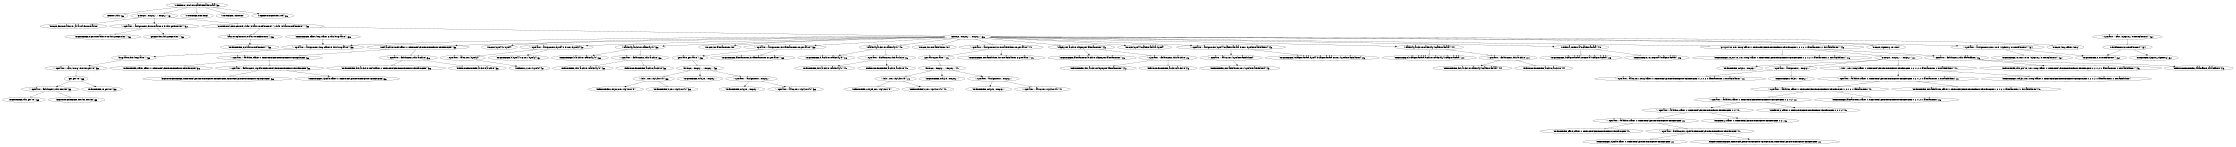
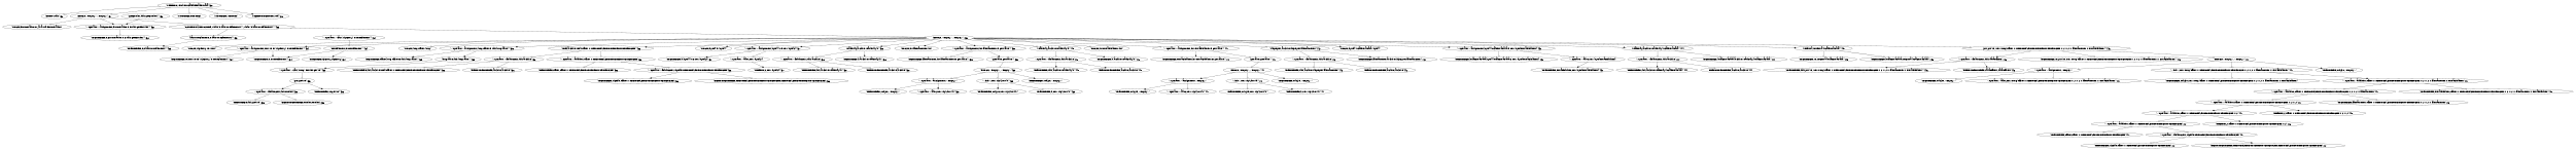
  digraph {
    edge [arrowhead=odot]
    n1 [label=<(METHOD,resolveLocalFileHeaderData)<SUB>430</SUB>>]
    n2 [label=<(PARAM,this)<SUB>430</SUB>>]
    n3 [label=<(BLOCK,&lt;empty&gt;,&lt;empty&gt;)<SUB>431</SUB>>]
    n4 [label=<(MODIFIER,PRIVATE)>]
    n5 [label=<(MODIFIER,VIRTUAL)>]
    n6 [label=<(METHOD_RETURN,void)<SUB>420</SUB>>]
    n7 [label=<(LOCAL,Enumeration e: java.util.Enumeration)>]
    n8 [label=<(&lt;operator&gt;.assignment,Enumeration e = this.getEntries())<SUB>432</SUB>>]
    n9 [label=<(CONTROL_STRUCTURE,while (e.hasMoreElements()),while (e.hasMoreElements()))<SUB>433</SUB>>]
    n10 [label=<(IDENTIFIER,e,Enumeration e = this.getEntries())<SUB>432</SUB>>]
    n11 [label=<(getEntries,this.getEntries())<SUB>432</SUB>>]
    n12 [label=<(hasMoreElements,e.hasMoreElements())<SUB>433</SUB>>]
    n13 [label=<(BLOCK,&lt;empty&gt;,&lt;empty&gt;)<SUB>433</SUB>>]
    n14 [label=<(IDENTIFIER,e,e.hasMoreElements())<SUB>433</SUB>>]
    n15 [label=<(LOCAL,ZipEntry ze: ANY)>]
    n16 [label=<(&lt;operator&gt;.assignment,ANY ze = (ZipEntry) e.nextElement())<SUB>434</SUB>>]
    n17 [label=<(LOCAL,long offset: long)>]
    n18 [label=<(&lt;operator&gt;.assignment,long offset = this.longValue())<SUB>435</SUB>>]
    n19 [label=<(seek,archive.seek(offset + LFH_OFFSET_FOR_FILENAME_LENGTH))<SUB>436</SUB>>]
    n20 [label=<(LOCAL,byte[] b: byte[])>]
    n21 [label=<(&lt;operator&gt;.assignment,byte[] b = new byte[2])<SUB>437</SUB>>]
    n22 [label=<(readFully,archive.readFully(b))<SUB>438</SUB>>]
    n23 [label=<(LOCAL,int fileNameLen: int)>]
    n24 [label=<(&lt;operator&gt;.assignment,int fileNameLen = getValue())<SUB>439</SUB>>]
    n25 [label=<(readFully,archive.readFully(b))<SUB>440</SUB>>]
    n26 [label=<(LOCAL,int extraFieldLen: int)>]
    n27 [label=<(&lt;operator&gt;.assignment,int extraFieldLen = getValue())<SUB>441</SUB>>]
    n28 [label=<(skipBytes,archive.skipBytes(fileNameLen))<SUB>442</SUB>>]
    n29 [label=<(LOCAL,byte[] localExtraData: byte[])>]
    n30 [label=<(&lt;operator&gt;.assignment,byte[] localExtraData = new byte[extraFieldLen])<SUB>443</SUB>>]
    n31 [label=<(readFully,archive.readFully(localExtraData))<SUB>444</SUB>>]
    n32 [label=<(setExtra,setExtra(localExtraData))<SUB>445</SUB>>]
    n33 [label=<(put,put(ze, new Long(offset + LFH_OFFSET_FOR_FILENAME_LENGTH + 2 + 2 + fileNameLen + extraFieldLen)))<SUB>446</SUB>>]
    n34 [label=<(IDENTIFIER,ze,ANY ze = (ZipEntry) e.nextElement())<SUB>434</SUB>>]
    n35 [label=<(IDENTIFIER,e,e.nextElement())<SUB>434</SUB>>]
    n36 [label=<(IDENTIFIER,offset,long offset = this.longValue())<SUB>435</SUB>>]
    n37 [label=<(longValue,this.longValue())<SUB>435</SUB>>]
    n38 [label=<(&lt;operator&gt;.fieldAccess,this.archive)<SUB>436</SUB>>]
    n39 [label=<(&lt;operator&gt;.addition,offset + LFH_OFFSET_FOR_FILENAME_LENGTH)<SUB>436</SUB>>]
    n40 [label=<(IDENTIFIER,b,byte[] b = new byte[2])<SUB>437</SUB>>]
    n41 [label=<(&lt;operator&gt;.alloc,new byte[2])>]
    n42 [label=<(&lt;operator&gt;.fieldAccess,this.archive)<SUB>438</SUB>>]
    n43 [label=<(IDENTIFIER,b,archive.readFully(b))<SUB>438</SUB>>]
    n44 [label=<(IDENTIFIER,fileNameLen,int fileNameLen = getValue())<SUB>439</SUB>>]
    n45 [label=<(getValue,getValue())<SUB>439</SUB>>]
    n46 [label=<(&lt;operator&gt;.fieldAccess,this.archive)<SUB>440</SUB>>]
    n47 [label=<(IDENTIFIER,b,archive.readFully(b))<SUB>440</SUB>>]
    n48 [label=<(IDENTIFIER,extraFieldLen,int extraFieldLen = getValue())<SUB>441</SUB>>]
    n49 [label=<(getValue,getValue())<SUB>441</SUB>>]
    n50 [label=<(&lt;operator&gt;.fieldAccess,this.archive)<SUB>442</SUB>>]
    n51 [label=<(IDENTIFIER,fileNameLen,archive.skipBytes(fileNameLen))<SUB>442</SUB>>]
    n52 [label=<(IDENTIFIER,localExtraData,byte[] localExtraData = new byte[extraFieldLen])<SUB>443</SUB>>]
    n53 [label=<(&lt;operator&gt;.alloc,new byte[extraFieldLen])>]
    n54 [label=<(&lt;operator&gt;.fieldAccess,this.archive)<SUB>444</SUB>>]
    n55 [label=<(IDENTIFIER,localExtraData,archive.readFully(localExtraData))<SUB>444</SUB>>]
    n56 [label=<(IDENTIFIER,ze,setExtra(localExtraData))<SUB>445</SUB>>]
    n57 [label=<(IDENTIFIER,localExtraData,setExtra(localExtraData))<SUB>445</SUB>>]
    n58 [label=<(&lt;operator&gt;.fieldAccess,this.dataOffsets)<SUB>446</SUB>>]
    n59 [label=<(IDENTIFIER,ze,put(ze, new Long(offset + LFH_OFFSET_FOR_FILENAME_LENGTH + 2 + 2 + fileNameLen + extraFieldLen)))<SUB>446</SUB>>]
    n60 [label=<(BLOCK,&lt;empty&gt;,&lt;empty&gt;)<SUB>447</SUB>>]
    n61 [label=<(&lt;operator&gt;.cast,(ZipEntry) e.nextElement())<SUB>434</SUB>>]
    n62 [label=<(nextElement,e.nextElement())<SUB>434</SUB>>]
    n63 [label=<(TYPE_REF,ZipEntry,ZipEntry)<SUB>434</SUB>>]
    n64 [label=<(&lt;operator&gt;.cast,(Long) entries.get(ze))<SUB>435</SUB>>]
    n65 [label=<(get,get(ze))<SUB>435</SUB>>]
    n66 [label=<(&lt;operator&gt;.fieldAccess,this.entries)<SUB>435</SUB>>]
    n67 [label=<(IDENTIFIER,ze,get(ze))<SUB>435</SUB>>]
    n68 [label=<(IDENTIFIER,this,get(ze))<SUB>435</SUB>>]
    n69 [label=<(FIELD_IDENTIFIER,entries,entries)<SUB>435</SUB>>]
    n70 [label=<(IDENTIFIER,this,archive.seek(offset + LFH_OFFSET_FOR_FILENAME_LENGTH))<SUB>436</SUB>>]
    n71 [label=<(FIELD_IDENTIFIER,archive,archive)<SUB>436</SUB>>]
    n72 [label=<(IDENTIFIER,offset,offset + LFH_OFFSET_FOR_FILENAME_LENGTH)<SUB>436</SUB>>]
    n73 [label=<(&lt;operator&gt;.fieldAccess,ZipFile.LFH_OFFSET_FOR_FILENAME_LENGTH)<SUB>436</SUB>>]
    n74 [label=<(IDENTIFIER,ZipFile,offset + LFH_OFFSET_FOR_FILENAME_LENGTH)<SUB>436</SUB>>]
    n75 [label=<(FIELD_IDENTIFIER,LFH_OFFSET_FOR_FILENAME_LENGTH,LFH_OFFSET_FOR_FILENAME_LENGTH)<SUB>436</SUB>>]
    n76 [label=<(LITERAL,2,new byte[2])<SUB>437</SUB>>]
    n77 [label=<(IDENTIFIER,this,archive.readFully(b))<SUB>438</SUB>>]
    n78 [label=<(FIELD_IDENTIFIER,archive,archive)<SUB>438</SUB>>]
    n79 [label=<(BLOCK,&lt;empty&gt;,&lt;empty&gt;)<SUB>439</SUB>>]
    n80 [label=<(&lt;operator&gt;.assignment,&lt;empty&gt;)>]
    n81 [label=<(&lt;init&gt;,new ZipShort(b))<SUB>439</SUB>>]
    n82 [label=<(IDENTIFIER,$obj28,&lt;empty&gt;)>]
    n83 [label=<(IDENTIFIER,$obj28,&lt;empty&gt;)>]
    n84 [label=<(&lt;operator&gt;.alloc,new ZipShort(b))<SUB>439</SUB>>]
    n85 [label=<(IDENTIFIER,$obj28,new ZipShort(b))>]
    n86 [label=<(IDENTIFIER,b,new ZipShort(b))<SUB>439</SUB>>]
    n87 [label=<(IDENTIFIER,this,archive.readFully(b))<SUB>440</SUB>>]
    n88 [label=<(FIELD_IDENTIFIER,archive,archive)<SUB>440</SUB>>]
    n89 [label=<(BLOCK,&lt;empty&gt;,&lt;empty&gt;)<SUB>441</SUB>>]
    n90 [label=<(&lt;operator&gt;.assignment,&lt;empty&gt;)>]
    n91 [label=<(&lt;init&gt;,new ZipShort(b))<SUB>441</SUB>>]
    n92 [label=<(IDENTIFIER,$obj29,&lt;empty&gt;)>]
    n93 [label=<(IDENTIFIER,$obj29,&lt;empty&gt;)>]
    n94 [label=<(&lt;operator&gt;.alloc,new ZipShort(b))<SUB>441</SUB>>]
    n95 [label=<(IDENTIFIER,$obj29,new ZipShort(b))>]
    n96 [label=<(IDENTIFIER,b,new ZipShort(b))<SUB>441</SUB>>]
    n97 [label=<(IDENTIFIER,this,archive.skipBytes(fileNameLen))<SUB>442</SUB>>]
    n98 [label=<(FIELD_IDENTIFIER,archive,archive)<SUB>442</SUB>>]
    n99 [label=<(IDENTIFIER,extraFieldLen,new byte[extraFieldLen])<SUB>443</SUB>>]
    n100 [label=<(IDENTIFIER,this,archive.readFully(localExtraData))<SUB>444</SUB>>]
    n101 [label=<(FIELD_IDENTIFIER,archive,archive)<SUB>444</SUB>>]
    n102 [label=<(IDENTIFIER,this,put(ze, new Long(offset + LFH_OFFSET_FOR_FILENAME_LENGTH + 2 + 2 + fileNameLen + extraFieldLen)))<SUB>446</SUB>>]
    n103 [label=<(FIELD_IDENTIFIER,dataOffsets,dataOffsets)<SUB>446</SUB>>]
    n104 [label=<(&lt;operator&gt;.assignment,&lt;empty&gt;)>]
    n105 [label=<(&lt;init&gt;,new Long(offset + LFH_OFFSET_FOR_FILENAME_LENGTH + 2 + 2 + fileNameLen + extraFieldLen))<SUB>447</SUB>>]
    n106 [label=<(IDENTIFIER,$obj30,&lt;empty&gt;)>]
    n107 [label=<(IDENTIFIER,$obj30,&lt;empty&gt;)>]
    n108 [label=<(&lt;operator&gt;.alloc,new Long(offset + LFH_OFFSET_FOR_FILENAME_LENGTH + 2 + 2 + fileNameLen + extraFieldLen))<SUB>447</SUB>>]
    n109 [label=<(IDENTIFIER,$obj30,new Long(offset + LFH_OFFSET_FOR_FILENAME_LENGTH + 2 + 2 + fileNameLen + extraFieldLen))>]
    n110 [label=<(&lt;operator&gt;.addition,offset + LFH_OFFSET_FOR_FILENAME_LENGTH + 2 + 2 + fileNameLen + extraFieldLen)<SUB>447</SUB>>]
    n111 [label=<(&lt;operator&gt;.addition,offset + LFH_OFFSET_FOR_FILENAME_LENGTH + 2 + 2 + fileNameLen)<SUB>447</SUB>>]
    n112 [label=<(IDENTIFIER,extraFieldLen,offset + LFH_OFFSET_FOR_FILENAME_LENGTH + 2 + 2 + fileNameLen + extraFieldLen)<SUB>448</SUB>>]
    n113 [label=<(&lt;operator&gt;.addition,offset + LFH_OFFSET_FOR_FILENAME_LENGTH + 2 + 2)<SUB>447</SUB>>]
    n114 [label=<(IDENTIFIER,fileNameLen,offset + LFH_OFFSET_FOR_FILENAME_LENGTH + 2 + 2 + fileNameLen)<SUB>448</SUB>>]
    n115 [label=<(&lt;operator&gt;.addition,offset + LFH_OFFSET_FOR_FILENAME_LENGTH + 2)<SUB>447</SUB>>]
    n116 [label=<(LITERAL,2,offset + LFH_OFFSET_FOR_FILENAME_LENGTH + 2 + 2)<SUB>448</SUB>>]
    n117 [label=<(&lt;operator&gt;.addition,offset + LFH_OFFSET_FOR_FILENAME_LENGTH)<SUB>447</SUB>>]
    n118 [label=<(LITERAL,2,offset + LFH_OFFSET_FOR_FILENAME_LENGTH + 2)<SUB>448</SUB>>]
    n119 [label=<(IDENTIFIER,offset,offset + LFH_OFFSET_FOR_FILENAME_LENGTH)<SUB>447</SUB>>]
    n120 [label=<(&lt;operator&gt;.fieldAccess,ZipFile.LFH_OFFSET_FOR_FILENAME_LENGTH)<SUB>447</SUB>>]
    n121 [label=<(IDENTIFIER,ZipFile,offset + LFH_OFFSET_FOR_FILENAME_LENGTH)<SUB>447</SUB>>]
    n122 [label=<(FIELD_IDENTIFIER,LFH_OFFSET_FOR_FILENAME_LENGTH,LFH_OFFSET_FOR_FILENAME_LENGTH)<SUB>447</SUB>>]
    n1 -> n2
    n1 -> n3
    n1 -> n4
    n1 -> n5
    n1 -> n6 [arrowhead=diamond]
    n3 -> n7
    n3 -> n8 [arrowhead=diamond]
    n3 -> n9
    n8 -> n10
-   n8 -> n11 [arrowhead=diamond]
+   n11 -> n8 [arrowhead=diamond]
    n9 -> n12
    n9 -> n13
    n12 -> n14 [arrowhead=diamond]
    n13 -> n15
    n13 -> n16 [arrowhead=diamond]
    n13 -> n17
    n13 -> n18 [arrowhead=diamond]
    n13 -> n19 [arrowhead=diamond]
    n13 -> n20 [arrowhead=diamond]
    n13 -> n21 [arrowhead=diamond]
    n13 -> n22 [arrowhead=diamond]
    n13 -> n23 [arrowhead=diamond]
    n13 -> n24 [arrowhead=diamond]
    n13 -> n25
    n13 -> n26
    n13 -> n27
    n13 -> n28
    n13 -> n29 [arrowhead=diamond]
    n13 -> n30 [arrowhead=diamond]
    n13 -> n31 [arrowhead=diamond]
    n13 -> n32 [arrowhead=diamond]
    n13 -> n33
    n16 -> n34
    n16 -> n35 [arrowhead=diamond]
-   n36 -> n18 [arrowhead=diamond]
+   n18 -> n36 [arrowhead=diamond]
    n18 -> n37 [arrowhead=diamond]
    n19 -> n38
    n19 -> n39
    n21 -> n40 [arrowhead=diamond]
    n21 -> n41
    n22 -> n42
    n22 -> n43 [arrowhead=diamond]
    n24 -> n44
    n24 -> n45 [arrowhead=diamond]
    n25 -> n46
    n25 -> n47 [arrowhead=diamond]
    n27 -> n48 [arrowhead=diamond]
    n27 -> n49
    n28 -> n50
    n28 -> n51 [arrowhead=diamond]
    n30 -> n52
    n30 -> n53 [arrowhead=diamond]
    n31 -> n54
    n31 -> n55
    n32 -> n56
    n32 -> n57
    n33 -> n58 [arrowhead=diamond]
    n33 -> n59
    n33 -> n60
    n37 -> n64 [arrowhead=diamond]
    n38 -> n70
    n38 -> n71
    n39 -> n72
    n39 -> n73
    n41 -> n76 [arrowhead=diamond]
    n42 -> n77
    n42 -> n78
    n45 -> n79
    n46 -> n87 [arrowhead=diamond]
    n46 -> n88 [arrowhead=diamond]
    n49 -> n89
    n50 -> n97
    n50 -> n98
    n53 -> n99 [arrowhead=diamond]
    n54 -> n100 [arrowhead=diamond]
    n54 -> n101
    n58 -> n102 [arrowhead=diamond]
    n58 -> n103 [arrowhead=diamond]
    n60 -> n104
    n60 -> n105
    n60 -> n106 [arrowhead=diamond]
    n61 -> n62
    n62 -> n35 [arrowhead=diamond]
    n62 -> n63 [arrowhead=diamond]
    n64 -> n65
    n65 -> n66 [arrowhead=diamond]
    n65 -> n67 [arrowhead=diamond]
    n66 -> n68
    n66 -> n69
    n73 -> n74 [arrowhead=diamond]
    n73 -> n75
    n79 -> n80
    n79 -> n81
    n79 -> n82 [arrowhead=diamond]
    n80 -> n83 [arrowhead=diamond]
    n80 -> n84 [arrowhead=diamond]
    n81 -> n85 [arrowhead=diamond]
    n81 -> n86
    n89 -> n90 [arrowhead=diamond]
    n89 -> n91
    n89 -> n92 [arrowhead=diamond]
    n90 -> n93 [arrowhead=diamond]
    n90 -> n94
    n91 -> n95
    n91 -> n96 [arrowhead=diamond]
    n104 -> n107
    n104 -> n108
    n105 -> n109
    n105 -> n110 [arrowhead=diamond]
    n110 -> n111
    n110 -> n112
    n111 -> n113
    n111 -> n114
    n113 -> n115 [arrowhead=diamond]
    n113 -> n116 [arrowhead=diamond]
    n115 -> n117
    n115 -> n118 [arrowhead=diamond]
    n117 -> n119
    n117 -> n120
    n120 -> n121
    n120 -> n122 [arrowhead=diamond]
  }
